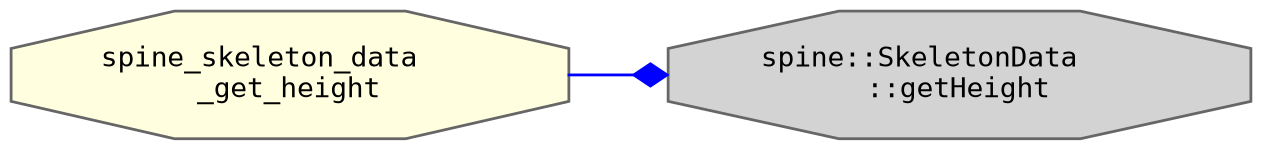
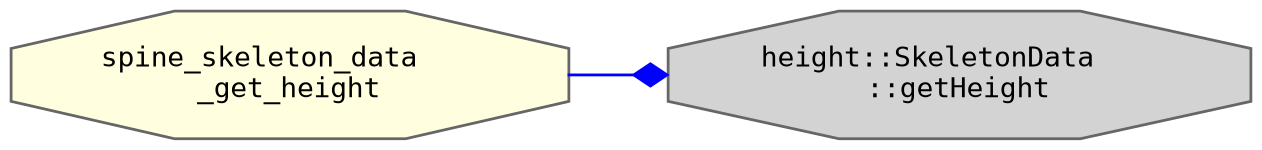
  digraph {
    rankdir=LR
    fontname="DejaVu Sans Mono"
    node [fontname="DejaVu Sans Mono" fontsize=10 shape=octagon style=filled]
    n1 [color=gray40 fillcolor=lightyellow fontcolor=black height=0.2 label="spine_skeleton_data\l_get_height" width=0.4]
-   n2 [color=grey40 fillcolor=lightgrey height=0.2 label="spine::SkeletonData\l::getHeight" width=0.4]
+   n2 [color=grey40 fillcolor=lightgrey height=0.2 label="height::SkeletonData\l::getHeight" width=0.4]
    n1 -> n2 [color=blue fontname="DejaVu Sans Mono" fontsize=10 labelfontname=Helvetica labelfontsize=10 style=solid arrowhead=diamond]
  }
